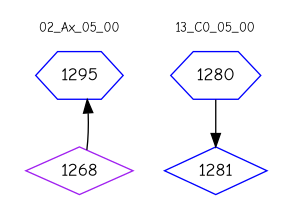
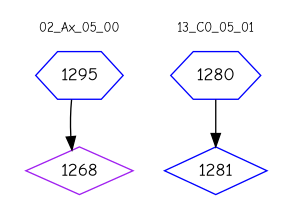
  digraph {
    fontname="Comic Neue"
    node [color=blue fontname="Comic Neue" shape=hexagon]
    edge [color=black fontname="Comic Neue"]
    n1 [label=1295]
    n2 [color=purple label=1268 shape=diamond]
    n3 [label=1280]
    n4 [label=1281 shape=diamond]
    subgraph cluster_1 {
      color=white
      fontsize=10
      label="02_Ax_05_00"
      n1
      n2
    }
    subgraph cluster_2 {
      color=white
      fontsize=10
-     label="13_C0_05_00"
+     label="13_C0_05_01"
      n3
      n4
    }
-   n2 -> n1
+   n1 -> n2
    n3 -> n4
  }
